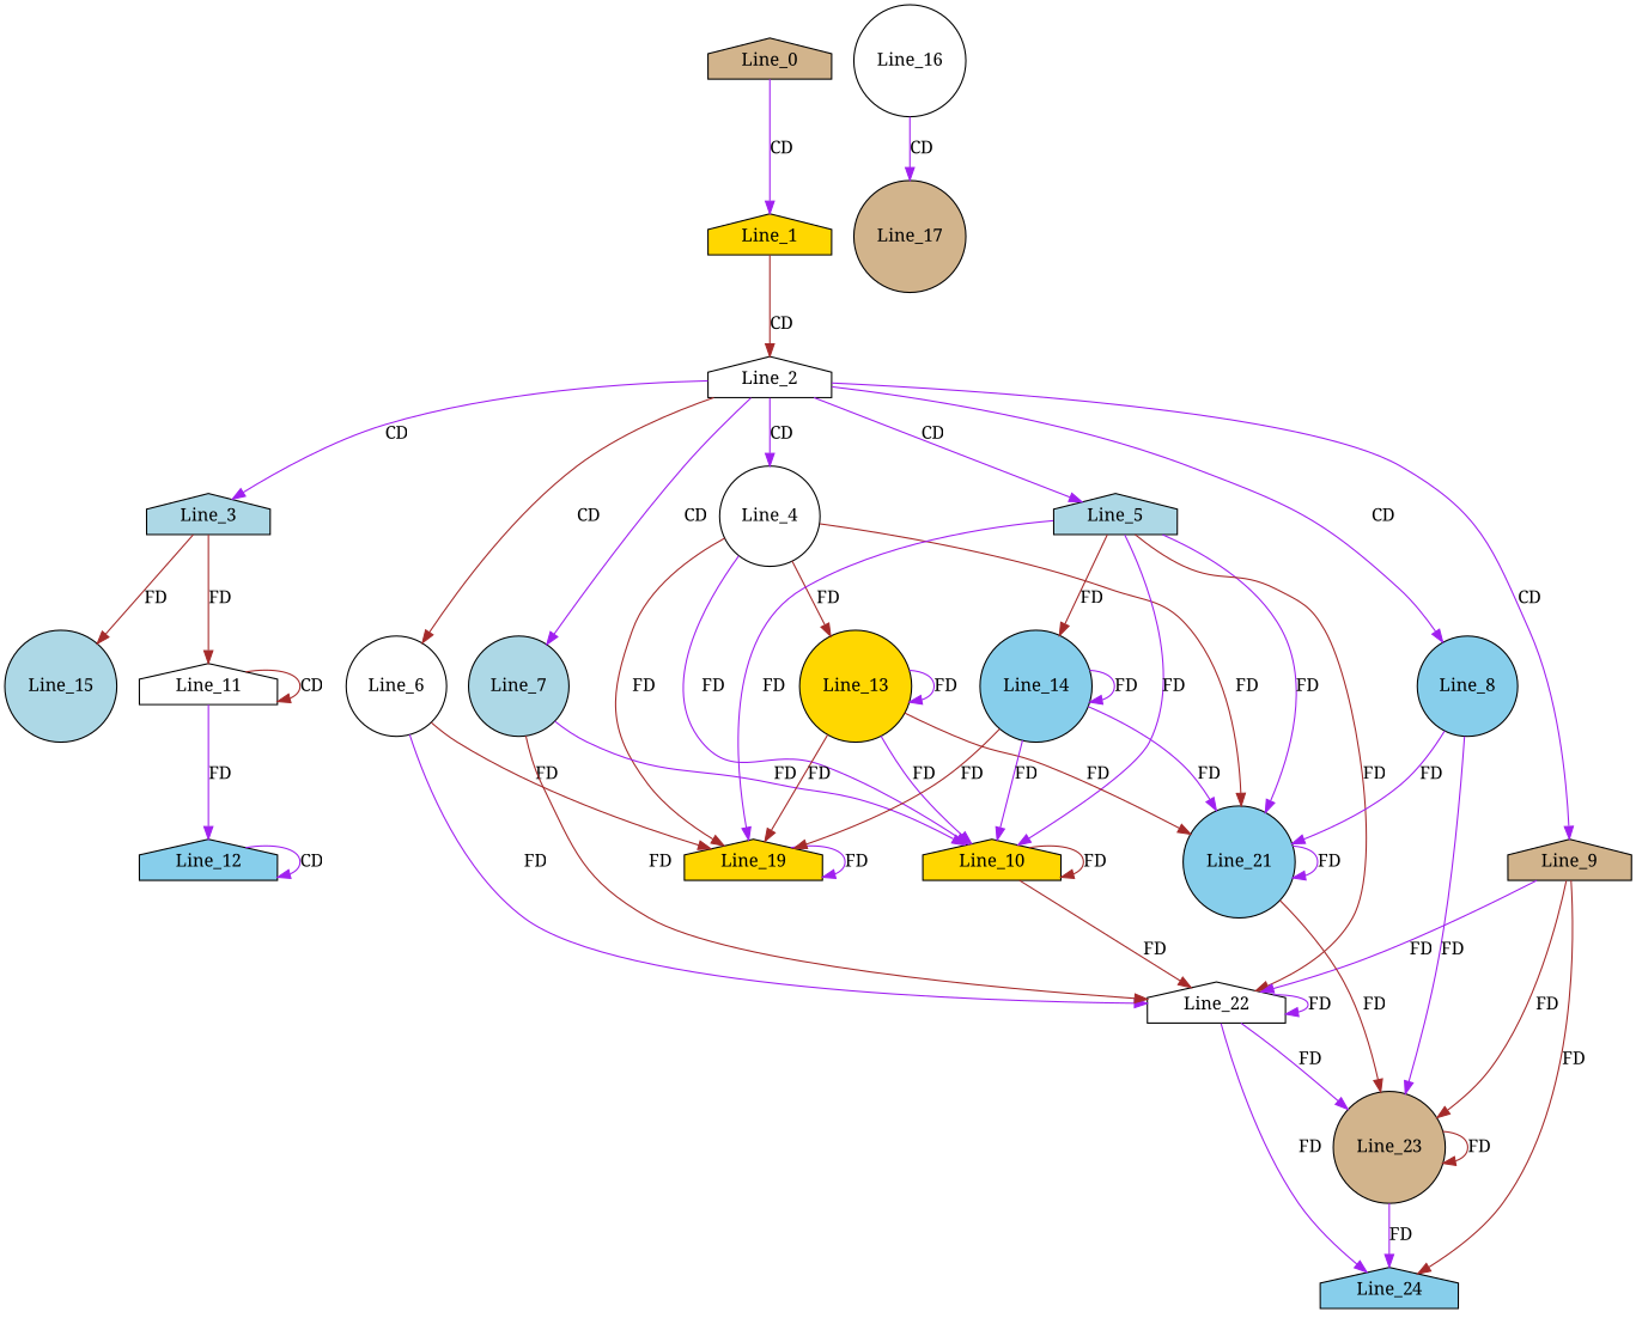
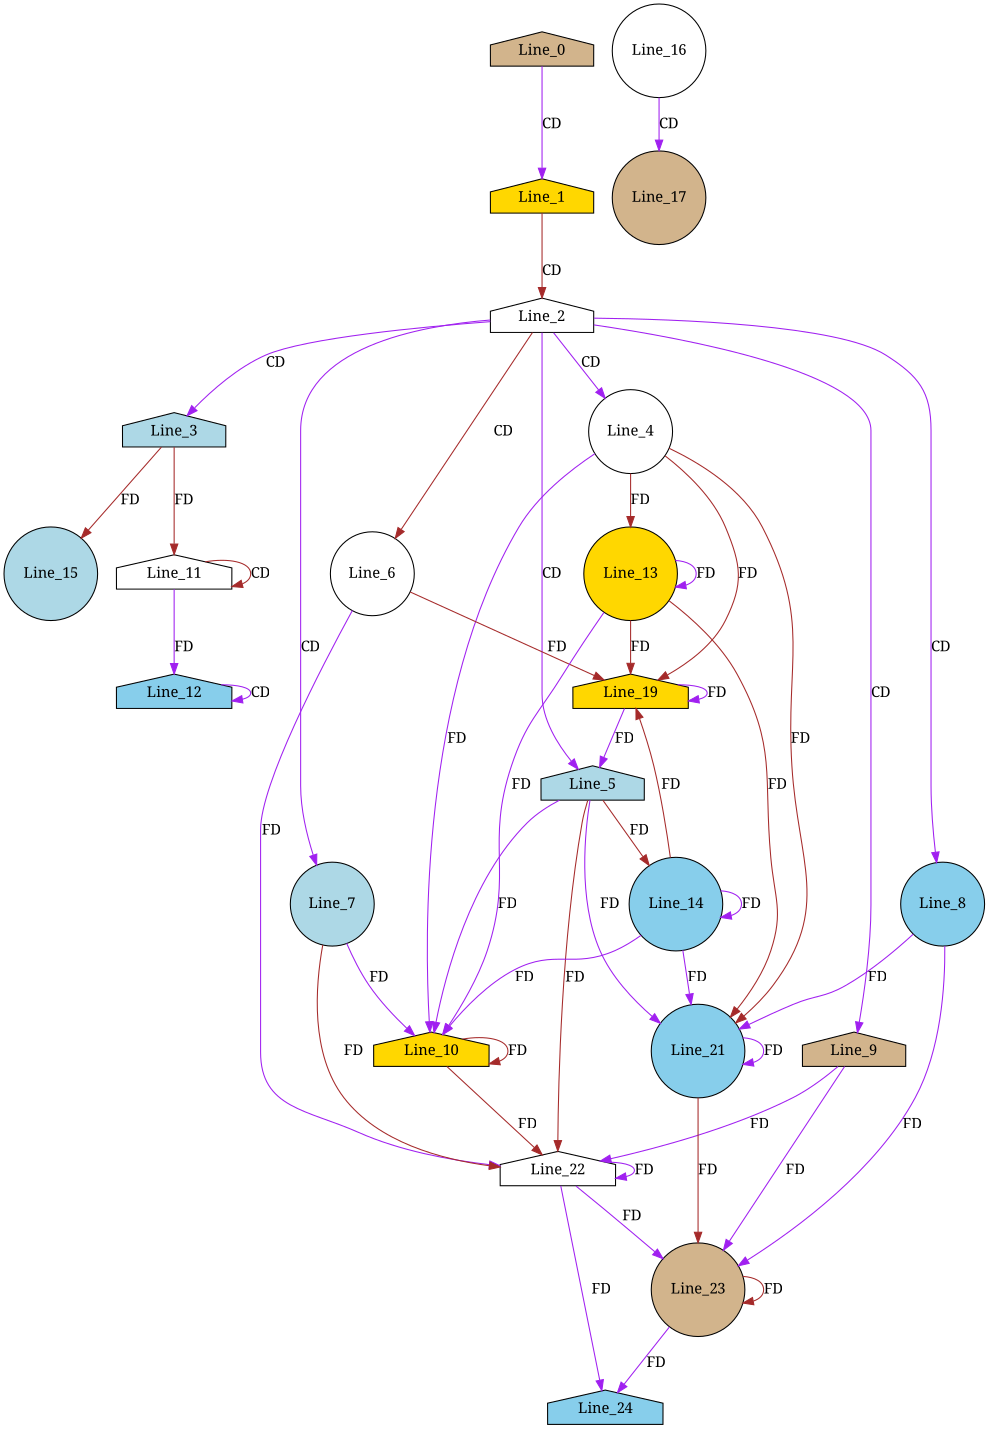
  digraph {
    fontname="Noto Serif"
    node [fillcolor=white fontname="Noto Serif" shape=house style=filled]
    edge [color=purple fontname="Noto Serif"]
    Line_0 [fillcolor=tan]
    Line_1 [fillcolor=gold]
    Line_2
    Line_3 [fillcolor=lightblue]
    Line_4 [shape=circle]
    Line_5 [fillcolor=lightblue]
    Line_6 [shape=circle]
    Line_7 [fillcolor=lightblue shape=circle]
    Line_8 [fillcolor=skyblue shape=circle]
    Line_9 [fillcolor=tan]
    Line_11
    Line_15 [fillcolor=lightblue shape=circle]
    Line_13 [fillcolor=gold shape=circle]
    Line_19 [fillcolor=gold]
    n15 [fillcolor=gold label=Line_10]
    Line_21 [fillcolor=skyblue shape=circle]
    Line_14 [fillcolor=skyblue shape=circle]
    Line_22
    Line_23 [fillcolor=tan shape=circle]
    Line_24 [fillcolor=skyblue]
    Line_12 [fillcolor=skyblue]
    Line_16 [shape=circle]
    Line_17 [fillcolor=tan shape=circle]
    Line_0 -> Line_1 [label=CD]
    Line_1 -> Line_2 [color=brown label=CD]
    Line_2 -> Line_3 [label=CD]
    Line_2 -> Line_4 [label=CD]
    Line_2 -> Line_5 [label=CD]
    Line_2 -> Line_6 [color=brown label=CD]
    Line_2 -> Line_7 [label=CD]
    Line_2 -> Line_8 [label=CD]
    Line_2 -> Line_9 [label=CD]
    Line_3 -> Line_11 [color=brown label=FD]
    Line_3 -> Line_15 [color=brown label=FD]
    Line_4 -> Line_13 [color=brown label=FD]
    Line_4 -> Line_19 [color=brown label=FD]
    Line_4 -> n15 [label=FD]
    Line_4 -> Line_21 [color=brown label=FD]
-   Line_5 -> Line_19 [label=FD]
+   Line_19 -> Line_5 [label=FD]
    Line_5 -> n15 [label=FD]
    Line_5 -> Line_21 [label=FD]
    Line_5 -> Line_14 [color=brown label=FD]
    Line_5 -> Line_22 [color=brown label=FD]
    Line_6 -> Line_19 [color=brown label=FD]
    Line_6 -> Line_22 [label=FD]
    Line_7 -> n15 [label=FD]
    Line_7 -> Line_22 [color=brown label=FD]
    Line_8 -> Line_21 [label=FD]
    Line_8 -> Line_23 [label=FD]
    Line_9 -> Line_22 [label=FD]
-   Line_9 -> Line_23 [color=brown label=FD]
-   Line_9 -> Line_24 [color=brown label=FD]
+   Line_9 -> Line_23 [label=FD]
    Line_11 -> Line_11 [color=brown label=CD]
    Line_11 -> Line_12 [label=FD]
    Line_13 -> Line_13 [label=FD]
    Line_13 -> Line_19 [color=brown label=FD]
    Line_13 -> n15 [label=FD]
    Line_13 -> Line_21 [color=brown label=FD]
    Line_19 -> Line_19 [label=FD]
    n15 -> n15 [color=brown label=FD]
    n15 -> Line_22 [color=brown label=FD]
    Line_21 -> Line_21 [label=FD]
    Line_21 -> Line_23 [color=brown label=FD]
    Line_14 -> Line_19 [color=brown label=FD]
    Line_14 -> n15 [label=FD]
    Line_14 -> Line_21 [label=FD]
    Line_14 -> Line_14 [label=FD]
    Line_22 -> Line_22 [label=FD]
    Line_22 -> Line_23 [label=FD]
    Line_22 -> Line_24 [label=FD]
    Line_23 -> Line_23 [color=brown label=FD]
    Line_23 -> Line_24 [label=FD]
    Line_12 -> Line_12 [label=CD]
    Line_16 -> Line_17 [label=CD]
  }
